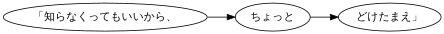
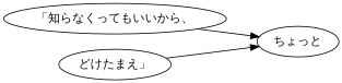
  digraph {
    rankdir=LR
    n1 [label="「知らなくってもいいから、"]
    n2 [label="ちょっと"]
    n3 [label="どけたまえ」"]
    n1 -> n2
-   n2 -> n3
+   n3 -> n2
  }
